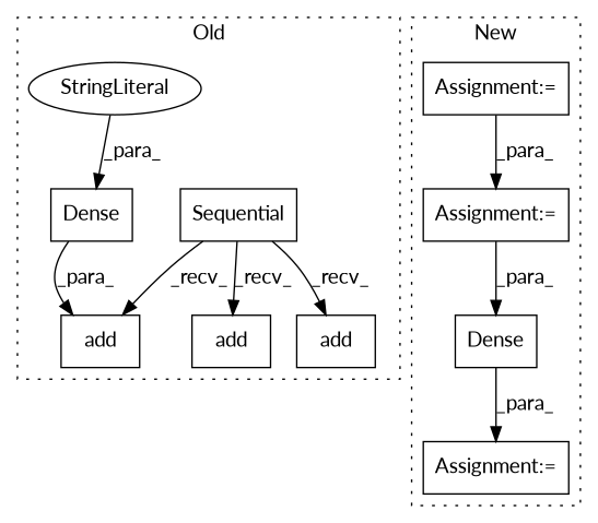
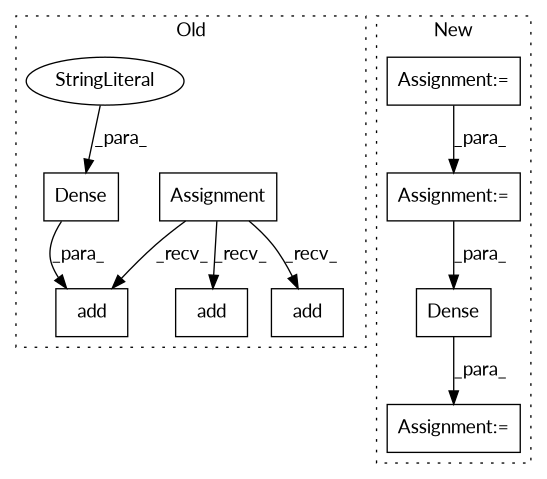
  digraph {
    fontname=Lato
    node [a=32 l="4,1" shape=box fontname=Lato]
    edge [fontname=Lato]
    n1 [l="6,1" label=Dense s="1435,1464"]
    n2 [label=add s="1431,1465"]
-   n3 [l=12 label=Sequential s=1308]
+   n3 [l=12 label=Assignment s=1308]
    n4 [label=add s="1405,1418"]
    n5 [a=45 l=9 label=StringLiteral s=1455 shape=ellipse]
    n6 [label=add s="1332,1363"]
    n7 [l="6,1" label=Dense s="1530,1545"]
    n8 [a=7 l=1 label="Assignment:=" s=1468]
    n9 [a=7 l=1 label="Assignment:=" s=1529]
    n10 [a=7 l=1 label="Assignment:=" s=1430]
    subgraph cluster_1 {
      label=Old
      style=dotted
      n1
      n2
      n3
      n4
      n5
      n6
    }
    subgraph cluster_2 {
      label=New
      style=dotted
      n7
      n8
      n9
      n10
    }
    n1 -> n2 [label=_para_]
    n3 -> n2 [label=_recv_]
    n3 -> n4 [label=_recv_]
    n3 -> n6 [label=_recv_]
    n5 -> n1 [label=_para_]
    n7 -> n9 [label=_para_]
    n8 -> n7 [label=_para_]
    n10 -> n8 [label=_para_]
  }
